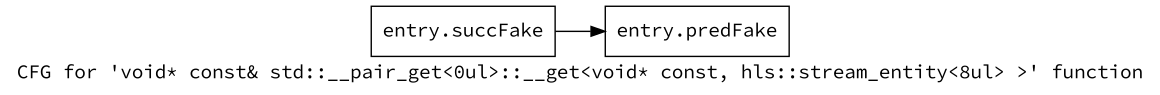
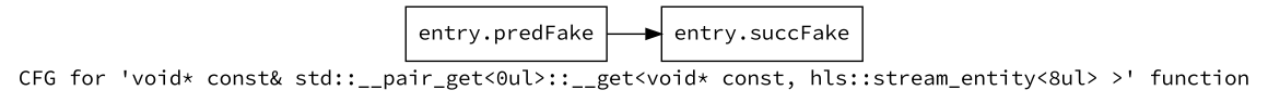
  digraph {
    label="CFG for 'void* const& std::__pair_get\<0ul\>::__get\<void* const, hls::stream_entity\<8ul\> \>' function"
    rankdir=LR
    fontname="Source Code Pro"
    node [shape=record fontname="Source Code Pro"]
    n1 [label="{entry.predFake}"]
    n2 [filename="/tools/Xilinx/Vitis_HLS/2023.1/tps/lnx64/gcc-8.3.0/lib/gcc/x86_64-pc-linux-gnu/8.3.0/../../../../include/c++/8.3.0/utility" label="{entry.succFake}" linenumber=172]
-   n2 -> n1 [execusionnum=3 filename="/tools/Xilinx/Vitis_HLS/2023.1/tps/lnx64/gcc-8.3.0/lib/gcc/x86_64-pc-linux-gnu/8.3.0/../../../../include/c++/8.3.0/utility" fontname="Source Code Pro"]
+   n1 -> n2 [execusionnum=3 filename="/tools/Xilinx/Vitis_HLS/2023.1/tps/lnx64/gcc-8.3.0/lib/gcc/x86_64-pc-linux-gnu/8.3.0/../../../../include/c++/8.3.0/utility" fontname="Source Code Pro"]
  }
